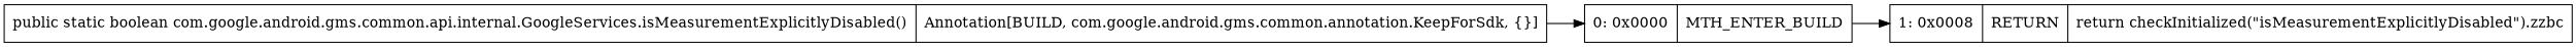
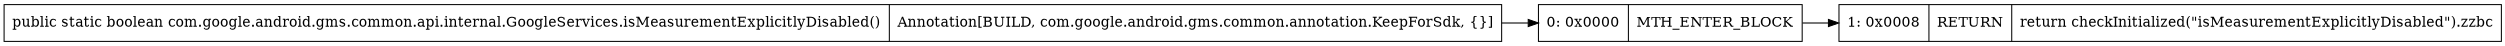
  digraph {
    rankdir=LR
    node [shape=record]
-   n1 [label="{0\:\ 0x0000|MTH_ENTER_BUILD\l}"]
+   n1 [label="{0\:\ 0x0000|MTH_ENTER_BLOCK\l}"]
    n2 [label="{1\:\ 0x0008|RETURN\l|return checkInitialized(\"isMeasurementExplicitlyDisabled\").zzbc\l}"]
    n3 [label="{public static boolean com.google.android.gms.common.api.internal.GoogleServices.isMeasurementExplicitlyDisabled()  | Annotation[BUILD, com.google.android.gms.common.annotation.KeepForSdk, \{\}]\l}"]
    n1 -> n2
    n3 -> n1
  }
